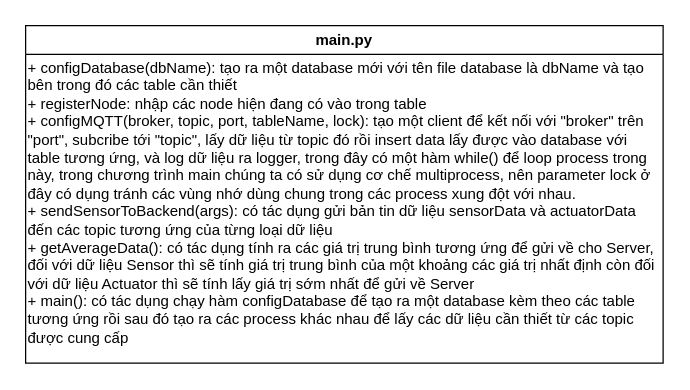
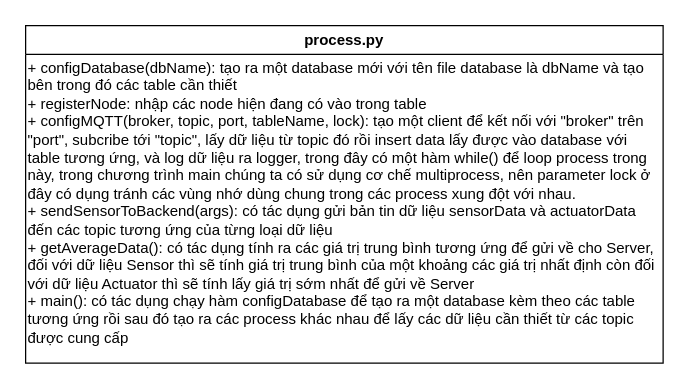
  <mxCell id="0" />
  <mxCell id="1" parent="0" />
- <mxCell id="2" value="main.py" style="swimlane;whiteSpace=wrap;html=1;" parent="1" vertex="1"><mxGeometry x="20" y="20" width="510" height="270" as="geometry" /></mxCell>
+ <mxCell id="2" value="process.py" style="swimlane;whiteSpace=wrap;html=1;" parent="1" vertex="1"><mxGeometry x="20" y="20" width="510" height="270" as="geometry" /></mxCell>
  <mxCell id="3" value="+&amp;nbsp;configDatabase(dbName): tạo ra một database mới với tên file database là dbName và tạo bên trong đó các table cần thiết&lt;br&gt;+ registerNode: nhập các node hiện đang có vào trong table&amp;nbsp;&lt;br&gt;+ configMQTT(broker, topic, port, tableName, lock): tạo một client để kết nối với &quot;broker&quot; trên &quot;port&quot;, subcribe tới &quot;topic&quot;, lấy dữ liệu từ topic đó rồi insert data lấy được vào database với table tương ứng, và log dữ liệu ra logger, trong đây có một hàm while() để loop process trong này, trong chương trình main chúng ta có sử dụng cơ chế multiprocess, nên parameter lock ở đây có dụng tránh các vùng nhớ dùng chung trong các process xung đột với nhau.&lt;br&gt;+&amp;nbsp;sendSensorToBackend(args): có tác dụng gửi bản tin dữ liệu sensorData và actuatorData đến các topic tương ứng của từng loại dữ liệu&lt;br&gt;+&amp;nbsp;getAverageData(): có tác dụng tính ra các giá trị trung bình tương ứng để gửi về cho Server, đối với dữ liệu Sensor thì sẽ tính giá trị trung bình của một khoảng các giá trị nhất định còn đối với dữ liệu Actuator thì sẽ tính lấy giá trị sớm nhất để gửi về Server&amp;nbsp;&lt;br&gt;+ main(): có tác dụng chạy hàm configDatabase để tạo ra một database kèm theo các table tương ứng rồi sau đó tạo ra các process khác nhau để lấy các dữ liệu cần thiết từ các topic được cung cấp&lt;br&gt;&amp;nbsp;&amp;nbsp;&lt;span style=&quot;font-family: Consolas, &amp;quot;Courier New&amp;quot;, monospace; font-size: 14px; color: rgb(145, 146, 136);&quot;&gt;&lt;br&gt;&lt;/span&gt;" style="text;html=1;strokeColor=none;fillColor=none;align=left;verticalAlign=top;whiteSpace=wrap;rounded=0;horizontal=1;" parent="2" vertex="1"><mxGeometry y="20" width="510" height="240" as="geometry" /></mxCell>
